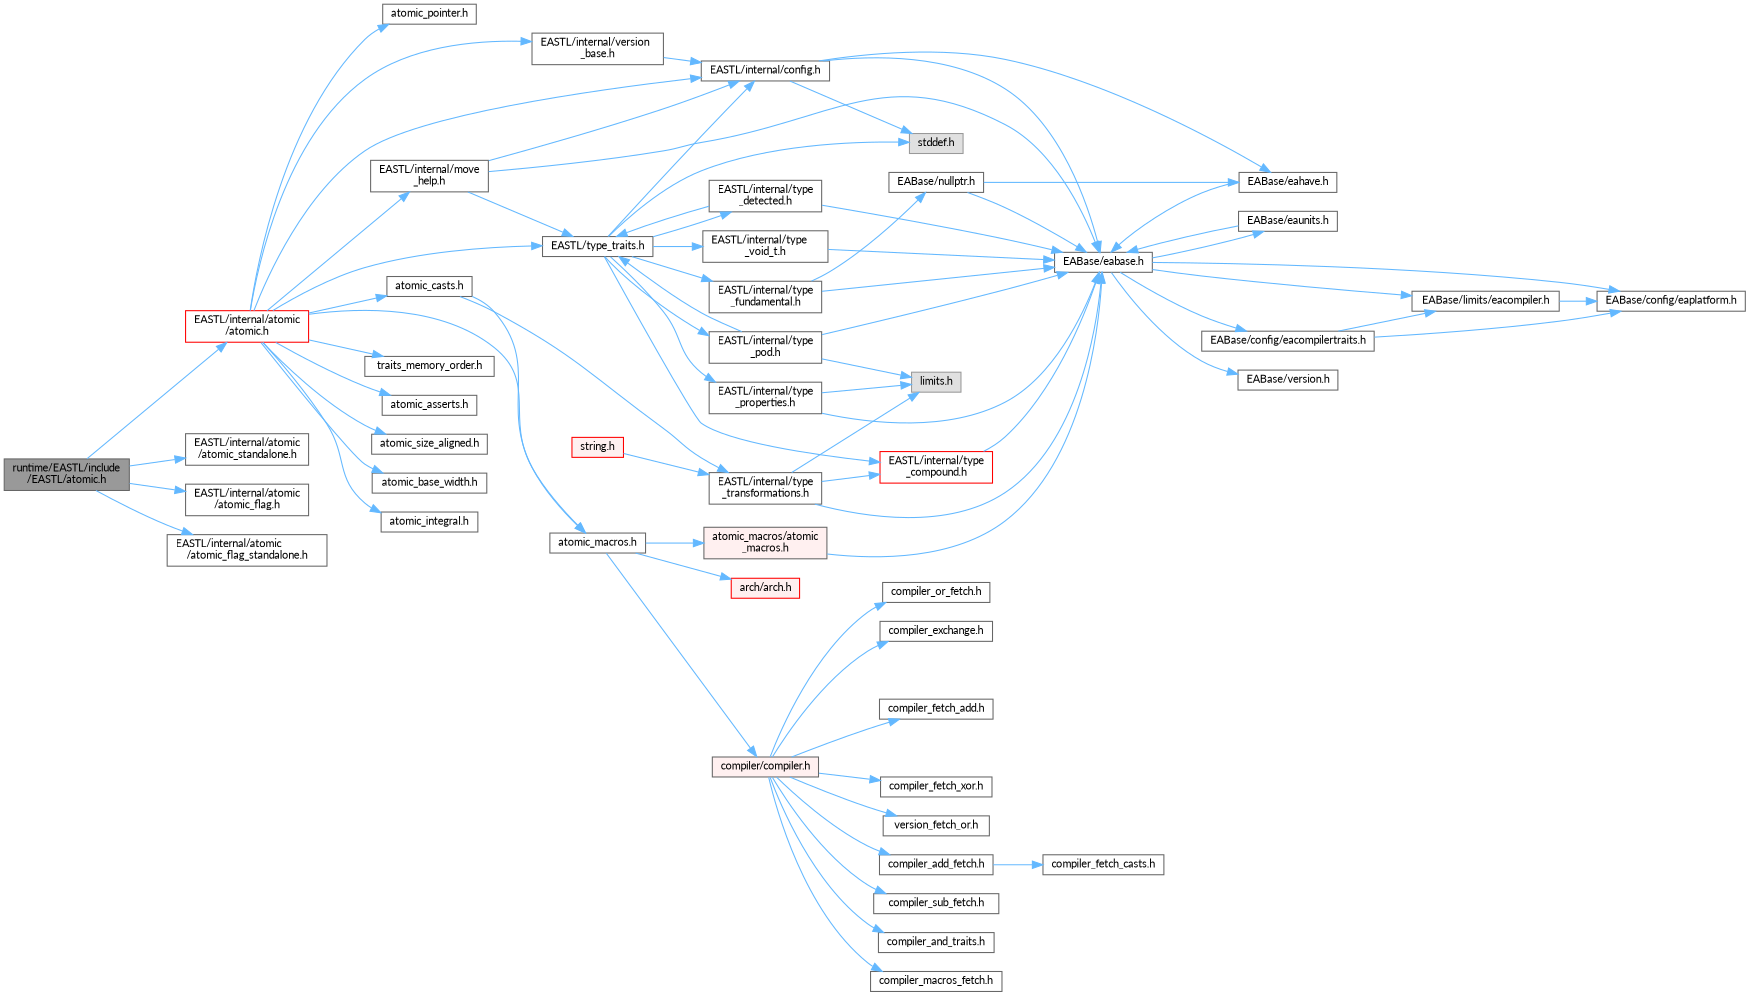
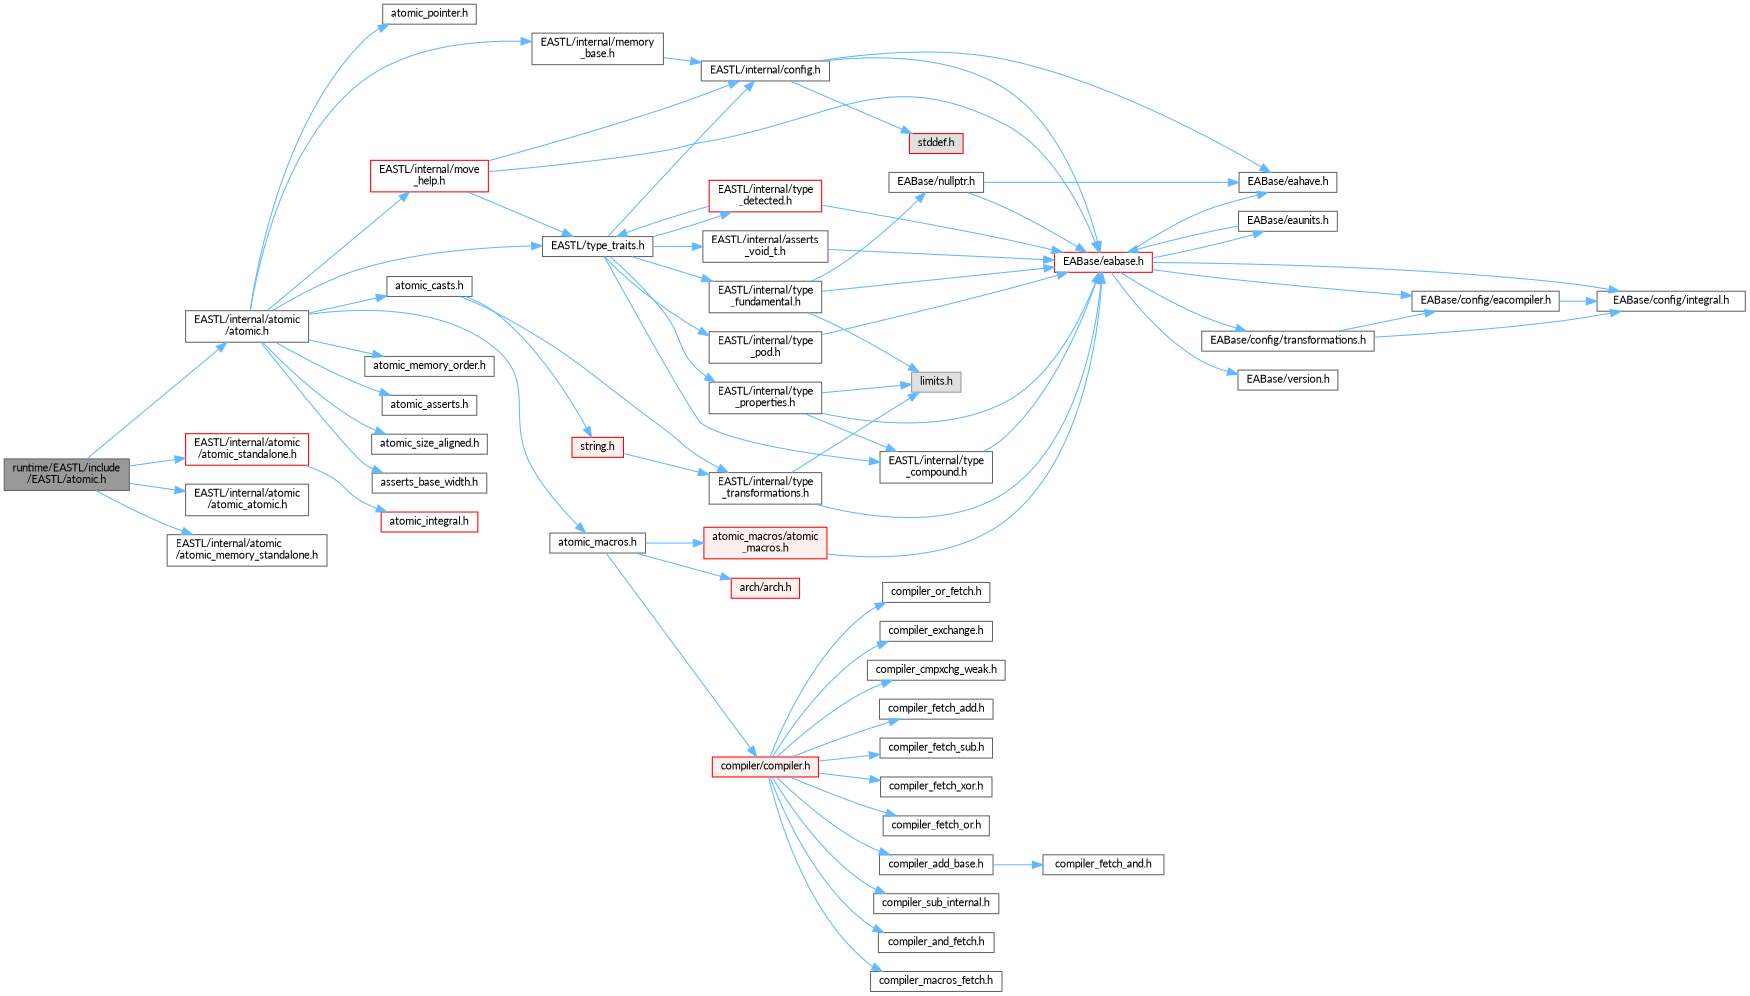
  digraph {
    fontname=Lato
    rankdir=LR
    node [color=grey40 fillcolor=white fontname=Lato fontsize=10 shape=box style=filled]
    edge [color=steelblue1 fontname=Lato fontsize=10 labelfontname=Helvetica labelfontsize=10 style=solid]
    n1 [color=gray40 fillcolor=grey60 fontcolor=black height=0.2 label="runtime/EASTL/include\l/EASTL/atomic.h" width=0.4]
-   n2 [color=red height=0.2 label="EASTL/internal/atomic\l/atomic.h" width=0.4]
-   n3 [height=0.2 label="EASTL/internal/atomic\l/atomic_standalone.h" width=0.4]
-   n4 [height=0.2 label="EASTL/internal/atomic\l/atomic_flag.h" width=0.4]
-   n5 [height=0.2 label="EASTL/internal/atomic\l/atomic_flag_standalone.h" width=0.4]
+   n2 [height=0.2 label="EASTL/internal/atomic\l/atomic.h" width=0.4]
+   n3 [color=red height=0.2 label="EASTL/internal/atomic\l/atomic_standalone.h" width=0.4]
+   n4 [height=0.2 label="EASTL/internal/atomic\l/atomic_atomic.h" width=0.4]
+   n5 [height=0.2 label="EASTL/internal/atomic\l/atomic_memory_standalone.h" width=0.4]
    n6 [height=0.2 label="EASTL/internal/config.h" width=0.4]
-   n7 [height=0.2 label="EASTL/internal/move\l_help.h" width=0.4]
+   n7 [color=red height=0.2 label="EASTL/internal/move\l_help.h" width=0.4]
    n8 [height=0.2 label="EASTL/type_traits.h" width=0.4]
-   n9 [height=0.2 label="EASTL/internal/version\l_base.h" width=0.4]
+   n9 [height=0.2 label="EASTL/internal/memory\l_base.h" width=0.4]
    n10 [height=0.2 label="atomic_macros.h" width=0.4]
    n11 [height=0.2 label="atomic_casts.h" width=0.4]
-   n12 [height=0.2 label="traits_memory_order.h" width=0.4]
+   n12 [height=0.2 label="atomic_memory_order.h" width=0.4]
    n13 [height=0.2 label="atomic_asserts.h" width=0.4]
    n14 [height=0.2 label="atomic_size_aligned.h" width=0.4]
-   n15 [height=0.2 label="atomic_base_width.h" width=0.4]
-   n16 [height=0.2 label="atomic_integral.h" width=0.4]
+   n15 [height=0.2 label="asserts_base_width.h" width=0.4]
+   n16 [color=red height=0.2 label="atomic_integral.h" width=0.4]
    n17 [height=0.2 label="atomic_pointer.h" width=0.4]
-   n18 [height=0.2 label="EABase/eabase.h" width=0.4]
+   n18 [color=red height=0.2 label="EABase/eabase.h" width=0.4]
    n19 [height=0.2 label="EABase/eahave.h" width=0.4]
-   n20 [color=grey60 fillcolor="#E0E0E0" height=0.2 label="stddef.h" width=0.4]
+   n20 [color=red fillcolor="#E0E0E0" height=0.2 label="stddef.h" width=0.4]
    n21 [height=0.2 label="EASTL/internal/type\l_fundamental.h" width=0.4]
-   n22 [height=0.2 label="EASTL/internal/type\l_void_t.h" width=0.4]
+   n22 [height=0.2 label="EASTL/internal/asserts\l_void_t.h" width=0.4]
    n23 [height=0.2 label="EASTL/internal/type\l_properties.h" width=0.4]
-   n24 [color=red height=0.2 label="EASTL/internal/type\l_compound.h" width=0.4]
+   n24 [height=0.2 label="EASTL/internal/type\l_compound.h" width=0.4]
    n25 [height=0.2 label="EASTL/internal/type\l_pod.h" width=0.4]
-   n26 [height=0.2 label="EASTL/internal/type\l_detected.h" width=0.4]
-   n27 [fillcolor="#FFF0F0" height=0.2 label="compiler/compiler.h" width=0.4]
+   n26 [color=red height=0.2 label="EASTL/internal/type\l_detected.h" width=0.4]
+   n27 [color=red fillcolor="#FFF0F0" height=0.2 label="compiler/compiler.h" width=0.4]
    n28 [color=red fillcolor="#FFF0F0" height=0.2 label="arch/arch.h" width=0.4]
-   n29 [fillcolor="#FFF0F0" height=0.2 label="atomic_macros/atomic\l_macros.h" width=0.4]
+   n29 [color=red fillcolor="#FFF0F0" height=0.2 label="atomic_macros/atomic\l_macros.h" width=0.4]
    n30 [height=0.2 label="EASTL/internal/type\l_transformations.h" width=0.4]
    n31 [color=red fillcolor="#FFF0F0" height=0.2 label="string.h" width=0.4]
-   n32 [height=0.2 label="EABase/limits/eacompiler.h" width=0.4]
-   n33 [height=0.2 label="EABase/config/eaplatform.h" width=0.4]
-   n34 [height=0.2 label="EABase/config/eacompilertraits.h" width=0.4]
+   n32 [height=0.2 label="EABase/config/eacompiler.h" width=0.4]
+   n33 [height=0.2 label="EABase/config/integral.h" width=0.4]
+   n34 [height=0.2 label="EABase/config/transformations.h" width=0.4]
    n35 [height=0.2 label="EABase/version.h" width=0.4]
    n36 [height=0.2 label="EABase/eaunits.h" width=0.4]
    n37 [height=0.2 label="EABase/nullptr.h" width=0.4]
    n38 [color=grey60 fillcolor="#E0E0E0" height=0.2 label="limits.h" width=0.4]
    n39 [height=0.2 label="compiler_fetch_add.h" width=0.4]
+   n40 [height=0.2 label="compiler_fetch_sub.h" width=0.4]
    n41 [height=0.2 label="compiler_fetch_xor.h" width=0.4]
-   n42 [height=0.2 label="version_fetch_or.h" width=0.4]
-   n43 [height=0.2 label="compiler_add_fetch.h" width=0.4]
-   n44 [height=0.2 label="compiler_sub_fetch.h" width=0.4]
-   n45 [height=0.2 label="compiler_and_traits.h" width=0.4]
+   n42 [height=0.2 label="compiler_fetch_or.h" width=0.4]
+   n43 [height=0.2 label="compiler_add_base.h" width=0.4]
+   n44 [height=0.2 label="compiler_sub_internal.h" width=0.4]
+   n45 [height=0.2 label="compiler_and_fetch.h" width=0.4]
    n46 [height=0.2 label="compiler_macros_fetch.h" width=0.4]
    n47 [height=0.2 label="compiler_or_fetch.h" width=0.4]
    n48 [height=0.2 label="compiler_exchange.h" width=0.4]
-   n50 [height=0.2 label="compiler_fetch_casts.h" width=0.4]
+   n49 [height=0.2 label="compiler_cmpxchg_weak.h" width=0.4]
+   n50 [height=0.2 label="compiler_fetch_and.h" width=0.4]
    n1 -> n2
    n1 -> n3
    n1 -> n4
    n1 -> n5
-   n2 -> n6
    n2 -> n7
    n2 -> n8
    n2 -> n9
    n2 -> n10
    n2 -> n11
    n2 -> n12
    n2 -> n13
    n2 -> n14
    n2 -> n15
-   n2 -> n16
+   n3 -> n16
    n2 -> n17
    n6 -> n18
    n6 -> n19
    n6 -> n20
    n7 -> n6
    n7 -> n8
    n7 -> n18
    n8 -> n6
-   n8 -> n20
    n8 -> n21
    n8 -> n22
    n8 -> n23
    n8 -> n24
    n8 -> n25
    n8 -> n26
    n9 -> n6
    n10 -> n27
    n10 -> n28
    n10 -> n29
    n11 -> n30
-   n11 -> n10
+   n11 -> n31
    n18 -> n32
    n18 -> n33
    n18 -> n34
    n18 -> n35
    n18 -> n36
-   n19 -> n18
+   n18 -> n19
    n21 -> n18
    n21 -> n37
    n22 -> n18
    n23 -> n18
-   n30 -> n24
+   n23 -> n24
    n23 -> n38
    n24 -> n18
-   n25 -> n8
    n25 -> n18
-   n25 -> n38
+   n21 -> n38
    n26 -> n8
    n26 -> n18
    n27 -> n39
+   n27 -> n40
    n27 -> n41
    n27 -> n42
    n27 -> n43
    n27 -> n44
    n27 -> n45
    n27 -> n46
    n27 -> n47
    n27 -> n48
+   n27 -> n49
    n29 -> n18
    n30 -> n18
    n30 -> n38
    n31 -> n30
    n32 -> n33
    n34 -> n32
    n34 -> n33
    n36 -> n18
    n37 -> n18
    n37 -> n19
    n43 -> n50
  }
